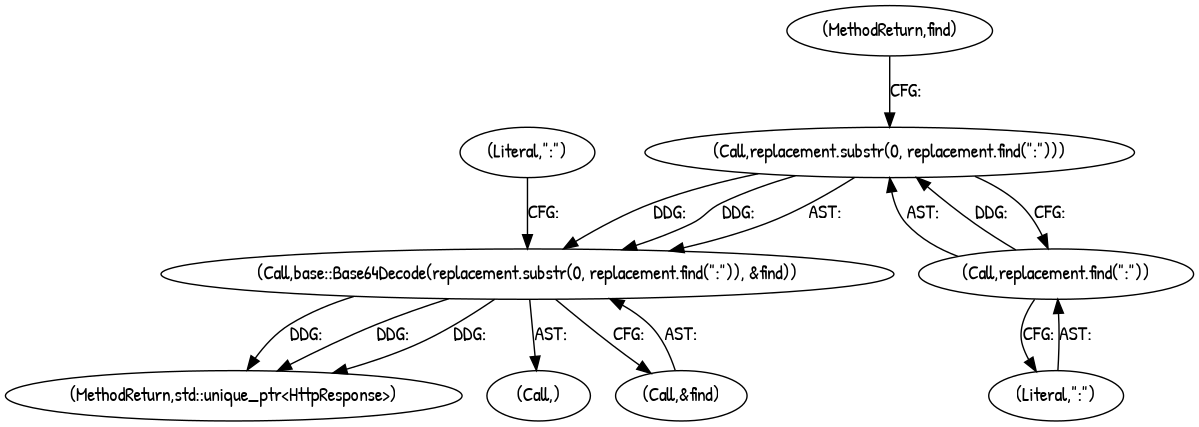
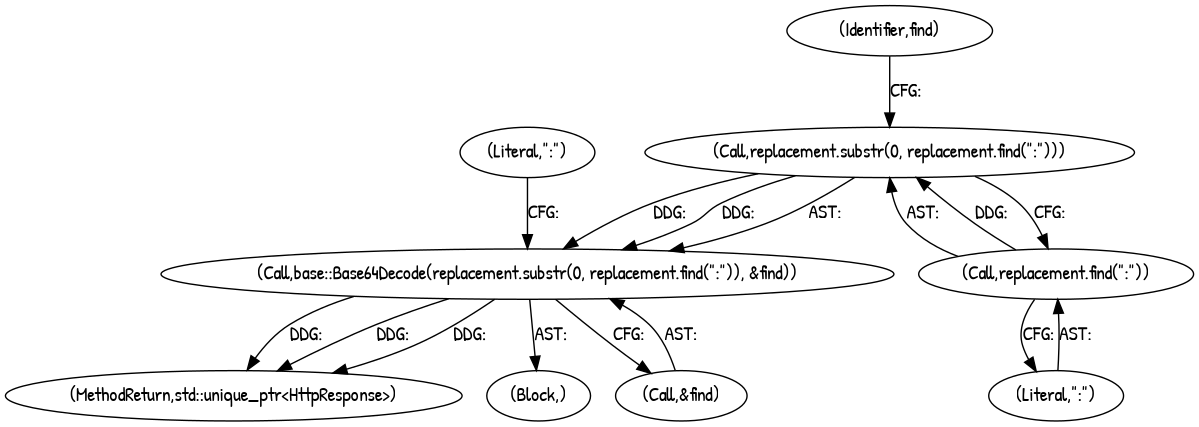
  digraph {
    fontname="Patrick Hand"
    node [fontname="Patrick Hand"]
    edge [fontname="Patrick Hand"]
    n1 [label="(Call,base::Base64Decode(replacement.substr(0, replacement.find(\":\")), &find))"]
    n2 [label="(Call,&find)"]
    n3 [label="(MethodReturn,std::unique_ptr<HttpResponse>)"]
-   n4 [label="(Call,)"]
+   n4 [label="(Block,)"]
    n5 [label="(Call,replacement.substr(0, replacement.find(\":\")))"]
    n6 [label="(Call,replacement.find(\":\"))"]
    n7 [label="(Literal,\":\")"]
-   n8 [label="(MethodReturn,find)"]
+   n8 [label="(Identifier,find)"]
    n9 [label="(Literal,\":\")"]
    n1 -> n2 [label="CFG: "]
    n1 -> n3 [label="DDG: "]
    n1 -> n3 [label="DDG: "]
    n1 -> n3 [label="DDG: "]
    n1 -> n4 [label="AST: "]
    n2 -> n1 [label="AST: "]
    n5 -> n1 [label="AST: "]
    n5 -> n1 [label="DDG: "]
    n5 -> n1 [label="DDG: "]
    n5 -> n6 [label="CFG: "]
    n6 -> n5 [label="AST: "]
    n6 -> n5 [label="DDG: "]
    n6 -> n7 [label="CFG: "]
    n7 -> n6 [label="AST: "]
    n8 -> n5 [label="CFG: "]
    n9 -> n1 [label="CFG: "]
  }
